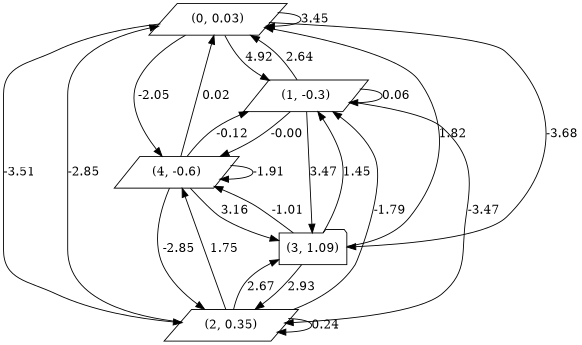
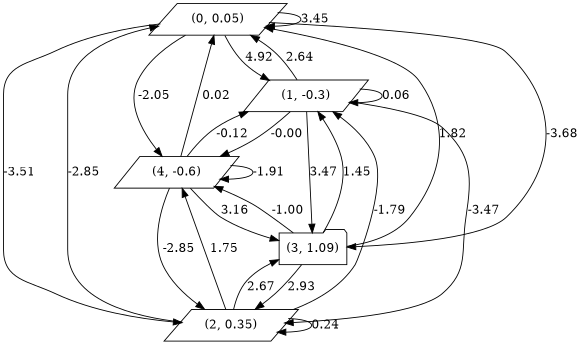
  digraph {
    node [shape=parallelogram]
-   n1 [label="(0, 0.03)"]
+   n1 [label="(0, 0.05)"]
    n2 [label="(1, -0.3)"]
    n3 [label="(2, 0.35)"]
    n4 [label="(3, 1.09)" shape=folder]
    n5 [label="(4, -0.6)"]
    n1 -> n1 [label=3.45]
    n1 -> n2 [label=4.92]
    n1 -> n3 [label=-3.51]
    n1 -> n4 [label=-3.68]
    n1 -> n5 [label=-2.05]
    n2 -> n1 [label=2.64]
    n2 -> n2 [label=0.06]
    n2 -> n3 [label=-3.47]
    n2 -> n4 [label=3.47]
    n2 -> n5 [label=-0.00]
    n3 -> n1 [label=-2.85]
    n3 -> n2 [label=-1.79]
    n3 -> n3 [label=0.24]
    n3 -> n4 [label=2.67]
    n3 -> n5 [label=1.75]
    n4 -> n1 [label=1.82]
    n4 -> n2 [label=1.45]
    n4 -> n3 [label=2.93]
-   n4 -> n5 [label=-1.01]
+   n4 -> n5 [label=-1.00]
    n5 -> n1 [label=0.02]
    n5 -> n2 [label=-0.12]
    n5 -> n3 [label=-2.85]
    n5 -> n4 [label=3.16]
    n5 -> n5 [label=-1.91]
  }
